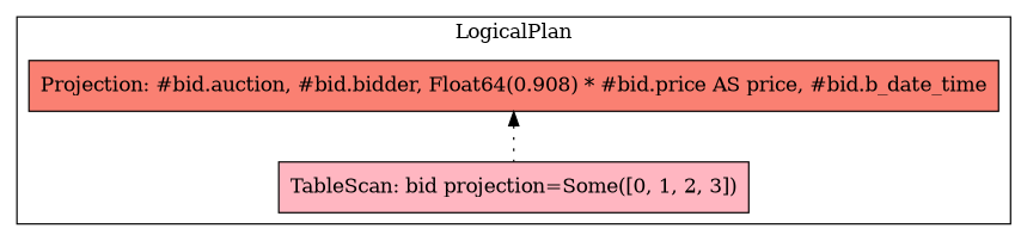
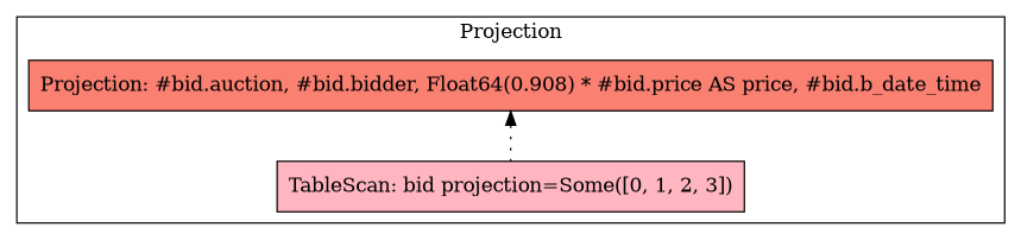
  digraph {
    node [shape=box style=filled]
    n1 [label="Projection: #bid.auction, #bid.bidder, Float64(0.908) * #bid.price AS price, #bid.b_date_time" fillcolor=salmon]
    n2 [label="TableScan: bid projection=Some([0, 1, 2, 3])" fillcolor=lightpink]
    subgraph cluster_1 {
-     label=LogicalPlan
+     label=Projection
      n1
      n2
    }
    subgraph cluster_2 {
      label="Detailed LogicalPlan"
    }
    n1 -> n2 [arrowhead=none arrowtail=normal dir=back style=dotted]
  }
